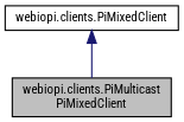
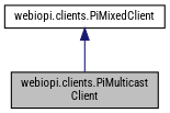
  digraph {
    fontname="Roboto Condensed"
    node [color=black fontname="Roboto Condensed" fontsize=10 shape=record style=filled]
-   n1 [fillcolor=grey75 fontcolor=black height=0.2 label="webiopi.clients.PiMulticast\lPiMixedClient" width=0.4]
+   n1 [fillcolor=grey75 fontcolor=black height=0.2 label="webiopi.clients.PiMulticast\lClient" width=0.4]
    n2 [fillcolor=white height=0.2 label="webiopi.clients.PiMixedClient" width=0.4]
    n2 -> n1 [color=midnightblue dir=back fontname="Roboto Condensed" fontsize=10 labelfontname=Helvetica labelfontsize=10 style=solid]
  }
